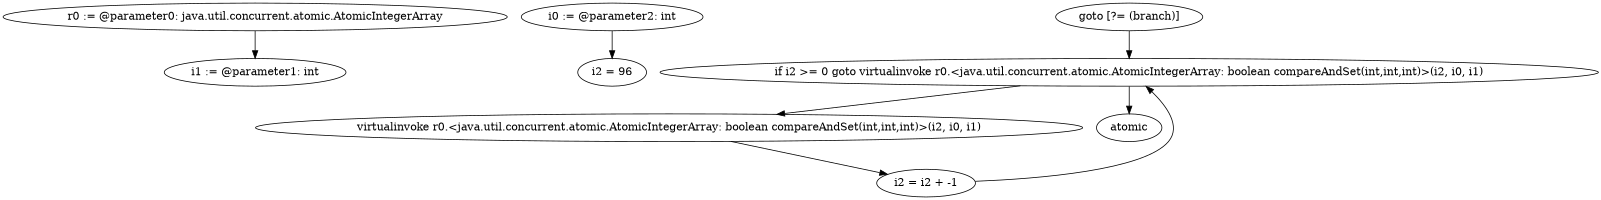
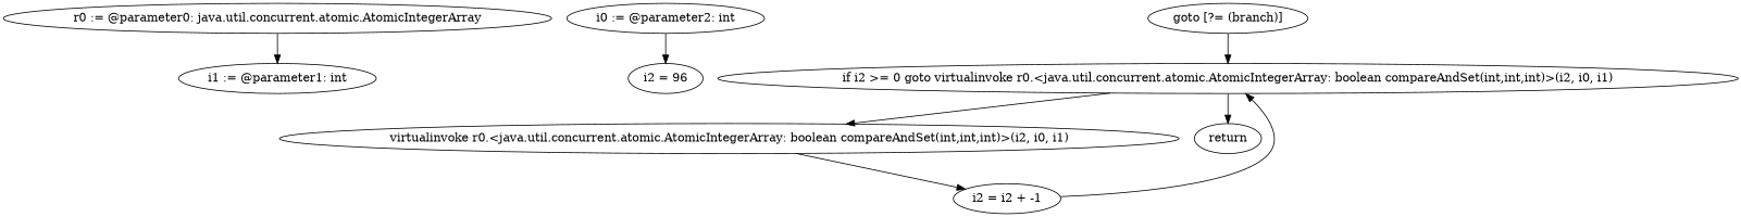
  digraph {
    "r0 := @parameter0: java.util.concurrent.atomic.AtomicIntegerArray"
    "i1 := @parameter1: int"
    "i0 := @parameter2: int"
    "i2 = 96"
    "goto [?= (branch)]"
    "if i2 >= 0 goto virtualinvoke r0.<java.util.concurrent.atomic.AtomicIntegerArray: boolean compareAndSet(int,int,int)>(i2, i0, i1)"
    "virtualinvoke r0.<java.util.concurrent.atomic.AtomicIntegerArray: boolean compareAndSet(int,int,int)>(i2, i0, i1)"
-   return [label=atomic]
+   return
    "i2 = i2 + -1"
    "r0 := @parameter0: java.util.concurrent.atomic.AtomicIntegerArray" -> "i1 := @parameter1: int"
    "i0 := @parameter2: int" -> "i2 = 96"
    "goto [?= (branch)]" -> "if i2 >= 0 goto virtualinvoke r0.<java.util.concurrent.atomic.AtomicIntegerArray: boolean compareAndSet(int,int,int)>(i2, i0, i1)"
    "if i2 >= 0 goto virtualinvoke r0.<java.util.concurrent.atomic.AtomicIntegerArray: boolean compareAndSet(int,int,int)>(i2, i0, i1)" -> "virtualinvoke r0.<java.util.concurrent.atomic.AtomicIntegerArray: boolean compareAndSet(int,int,int)>(i2, i0, i1)"
    "if i2 >= 0 goto virtualinvoke r0.<java.util.concurrent.atomic.AtomicIntegerArray: boolean compareAndSet(int,int,int)>(i2, i0, i1)" -> return
    "virtualinvoke r0.<java.util.concurrent.atomic.AtomicIntegerArray: boolean compareAndSet(int,int,int)>(i2, i0, i1)" -> "i2 = i2 + -1"
    "i2 = i2 + -1" -> "if i2 >= 0 goto virtualinvoke r0.<java.util.concurrent.atomic.AtomicIntegerArray: boolean compareAndSet(int,int,int)>(i2, i0, i1)"
  }
